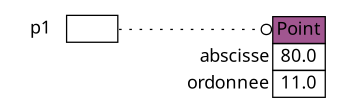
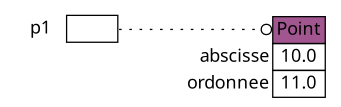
  digraph {
    rankdir=LR
    fontname="Noto Sans"
    node [shape=none fontname="Noto Sans"]
    n1 [label=<<TABLE BORDER="0" CELLBORDER="0" CELLSPACING="0"> 		<TR><TD WIDTH="40">p1</TD><TD BORDER="1" WIDTH="40" PORT="0"> </TD></TR> 	</TABLE>>]
-   n2 [label=<<TABLE BORDER="0" CELLBORDER="0" CELLSPACING="0"> 		<TR><TD> </TD><TD BORDER="1" WIDTH="40" BGCOLOR="#A15690" PORT="0">Point</TD></TR> 		/* Attribut abscisse */ 		<TR><TD ALIGN="RIGHT" WIDTH="40">abscisse</TD><TD BORDER="1" WIDTH="40">80.0</TD></TR> 		/* Attribut ordonnee */ 		<TR><TD ALIGN="RIGHT" WIDTH="40">ordonnee</TD><TD BORDER="1" WIDTH="40">11.0</TD></TR> 	</TABLE>>]
+   n2 [label=<<TABLE BORDER="0" CELLBORDER="0" CELLSPACING="0"> 		<TR><TD> </TD><TD BORDER="1" WIDTH="40" BGCOLOR="#A15690" PORT="0">Point</TD></TR> 		/* Attribut abscisse */ 		<TR><TD ALIGN="RIGHT" WIDTH="40">abscisse</TD><TD BORDER="1" WIDTH="40">10.0</TD></TR> 		/* Attribut ordonnee */ 		<TR><TD ALIGN="RIGHT" WIDTH="40">ordonnee</TD><TD BORDER="1" WIDTH="40">11.0</TD></TR> 	</TABLE>>]
    subgraph sub_1 {
      rank=same
      n1
    }
    n1 -> n2 [headport="0:w" tailclip=false tailport=0 style=dotted arrowhead=odot fontname="Noto Sans"]
  }
